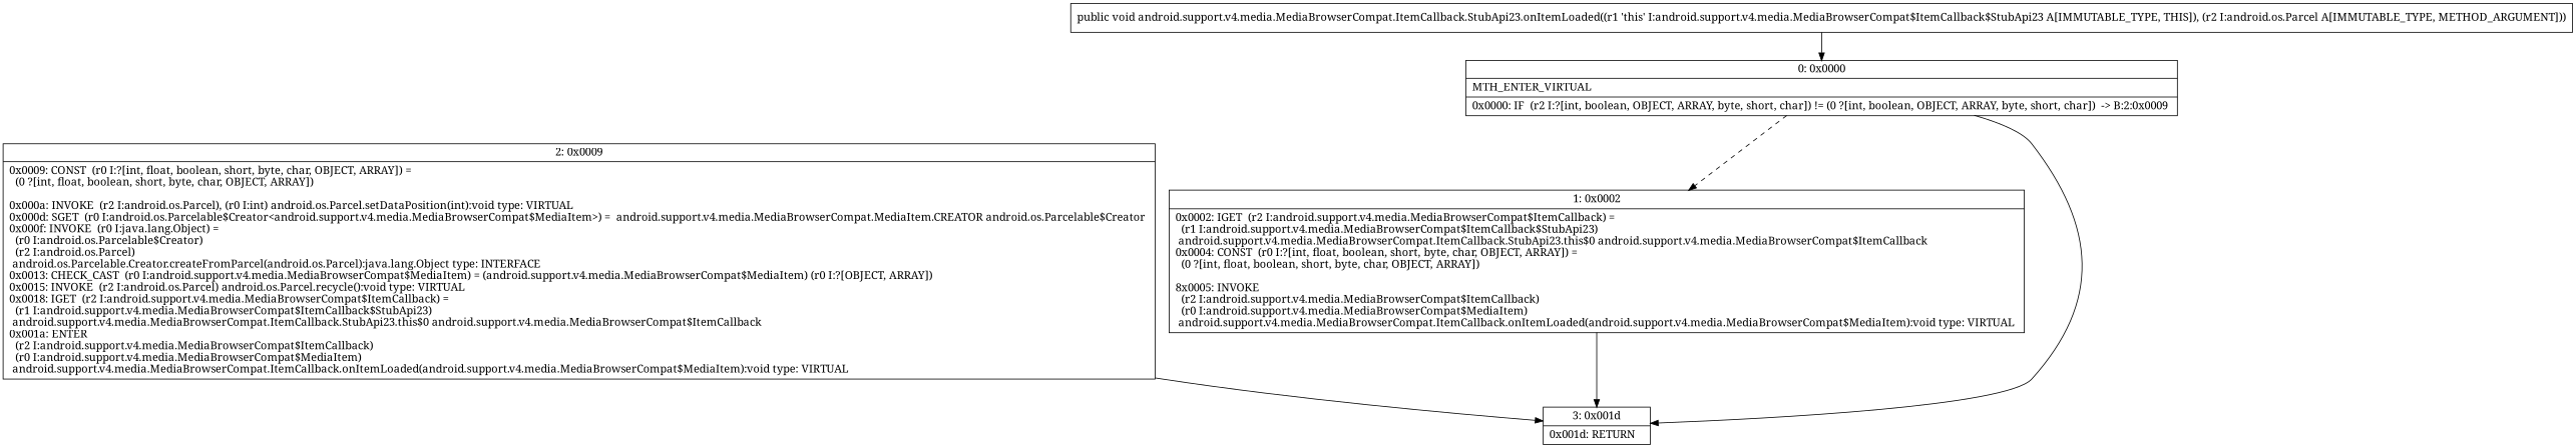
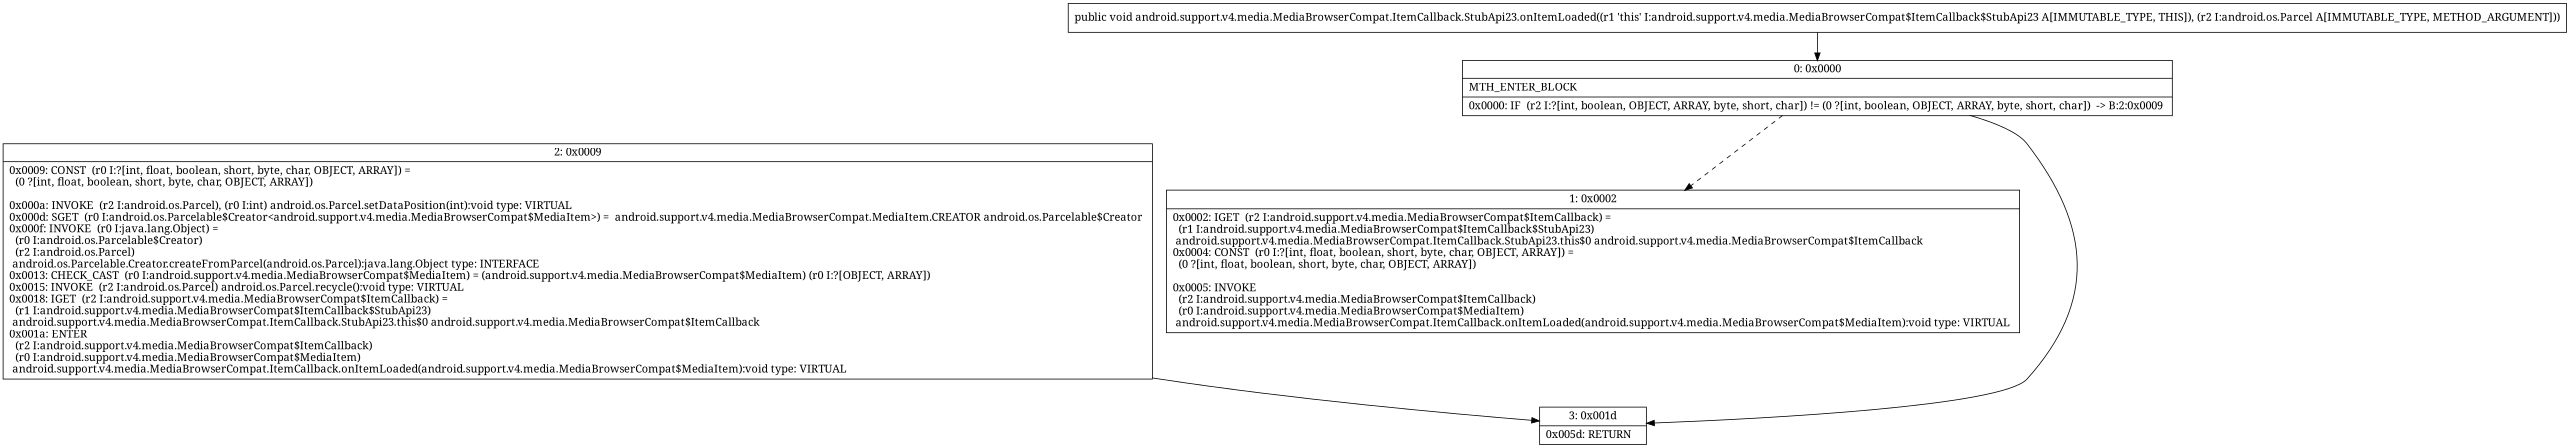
  digraph {
    fontname="Noto Serif"
    node [fontname="Noto Serif" shape=record]
    edge [fontname="Noto Serif"]
-   n1 [label="{0\:\ 0x0000|MTH_ENTER_VIRTUAL\l|0x0000: IF  (r2 I:?[int, boolean, OBJECT, ARRAY, byte, short, char]) != (0 ?[int, boolean, OBJECT, ARRAY, byte, short, char])  \-\> B:2:0x0009 \l}"]
-   n2 [label="{1\:\ 0x0002|0x0002: IGET  (r2 I:android.support.v4.media.MediaBrowserCompat$ItemCallback) = \l  (r1 I:android.support.v4.media.MediaBrowserCompat$ItemCallback$StubApi23)\l android.support.v4.media.MediaBrowserCompat.ItemCallback.StubApi23.this$0 android.support.v4.media.MediaBrowserCompat$ItemCallback \l0x0004: CONST  (r0 I:?[int, float, boolean, short, byte, char, OBJECT, ARRAY]) = \l  (0 ?[int, float, boolean, short, byte, char, OBJECT, ARRAY])\l \l8x0005: INVOKE  \l  (r2 I:android.support.v4.media.MediaBrowserCompat$ItemCallback)\l  (r0 I:android.support.v4.media.MediaBrowserCompat$MediaItem)\l android.support.v4.media.MediaBrowserCompat.ItemCallback.onItemLoaded(android.support.v4.media.MediaBrowserCompat$MediaItem):void type: VIRTUAL \l}"]
-   n3 [label="{3\:\ 0x001d|0x001d: RETURN   \l}"]
+   n1 [label="{0\:\ 0x0000|MTH_ENTER_BLOCK\l|0x0000: IF  (r2 I:?[int, boolean, OBJECT, ARRAY, byte, short, char]) != (0 ?[int, boolean, OBJECT, ARRAY, byte, short, char])  \-\> B:2:0x0009 \l}"]
+   n2 [label="{1\:\ 0x0002|0x0002: IGET  (r2 I:android.support.v4.media.MediaBrowserCompat$ItemCallback) = \l  (r1 I:android.support.v4.media.MediaBrowserCompat$ItemCallback$StubApi23)\l android.support.v4.media.MediaBrowserCompat.ItemCallback.StubApi23.this$0 android.support.v4.media.MediaBrowserCompat$ItemCallback \l0x0004: CONST  (r0 I:?[int, float, boolean, short, byte, char, OBJECT, ARRAY]) = \l  (0 ?[int, float, boolean, short, byte, char, OBJECT, ARRAY])\l \l0x0005: INVOKE  \l  (r2 I:android.support.v4.media.MediaBrowserCompat$ItemCallback)\l  (r0 I:android.support.v4.media.MediaBrowserCompat$MediaItem)\l android.support.v4.media.MediaBrowserCompat.ItemCallback.onItemLoaded(android.support.v4.media.MediaBrowserCompat$MediaItem):void type: VIRTUAL \l}"]
+   n3 [label="{3\:\ 0x001d|0x005d: RETURN   \l}"]
    n4 [label="{2\:\ 0x0009|0x0009: CONST  (r0 I:?[int, float, boolean, short, byte, char, OBJECT, ARRAY]) = \l  (0 ?[int, float, boolean, short, byte, char, OBJECT, ARRAY])\l \l0x000a: INVOKE  (r2 I:android.os.Parcel), (r0 I:int) android.os.Parcel.setDataPosition(int):void type: VIRTUAL \l0x000d: SGET  (r0 I:android.os.Parcelable$Creator\<android.support.v4.media.MediaBrowserCompat$MediaItem\>) =  android.support.v4.media.MediaBrowserCompat.MediaItem.CREATOR android.os.Parcelable$Creator \l0x000f: INVOKE  (r0 I:java.lang.Object) = \l  (r0 I:android.os.Parcelable$Creator)\l  (r2 I:android.os.Parcel)\l android.os.Parcelable.Creator.createFromParcel(android.os.Parcel):java.lang.Object type: INTERFACE \l0x0013: CHECK_CAST  (r0 I:android.support.v4.media.MediaBrowserCompat$MediaItem) = (android.support.v4.media.MediaBrowserCompat$MediaItem) (r0 I:?[OBJECT, ARRAY]) \l0x0015: INVOKE  (r2 I:android.os.Parcel) android.os.Parcel.recycle():void type: VIRTUAL \l0x0018: IGET  (r2 I:android.support.v4.media.MediaBrowserCompat$ItemCallback) = \l  (r1 I:android.support.v4.media.MediaBrowserCompat$ItemCallback$StubApi23)\l android.support.v4.media.MediaBrowserCompat.ItemCallback.StubApi23.this$0 android.support.v4.media.MediaBrowserCompat$ItemCallback \l0x001a: ENTER  \l  (r2 I:android.support.v4.media.MediaBrowserCompat$ItemCallback)\l  (r0 I:android.support.v4.media.MediaBrowserCompat$MediaItem)\l android.support.v4.media.MediaBrowserCompat.ItemCallback.onItemLoaded(android.support.v4.media.MediaBrowserCompat$MediaItem):void type: VIRTUAL \l}"]
    n5 [label="{public void android.support.v4.media.MediaBrowserCompat.ItemCallback.StubApi23.onItemLoaded((r1 'this' I:android.support.v4.media.MediaBrowserCompat$ItemCallback$StubApi23 A[IMMUTABLE_TYPE, THIS]), (r2 I:android.os.Parcel A[IMMUTABLE_TYPE, METHOD_ARGUMENT])) }"]
    n1 -> n2 [style=dashed]
    n1 -> n3
-   n2 -> n3
    n4 -> n3
    n5 -> n1
  }
